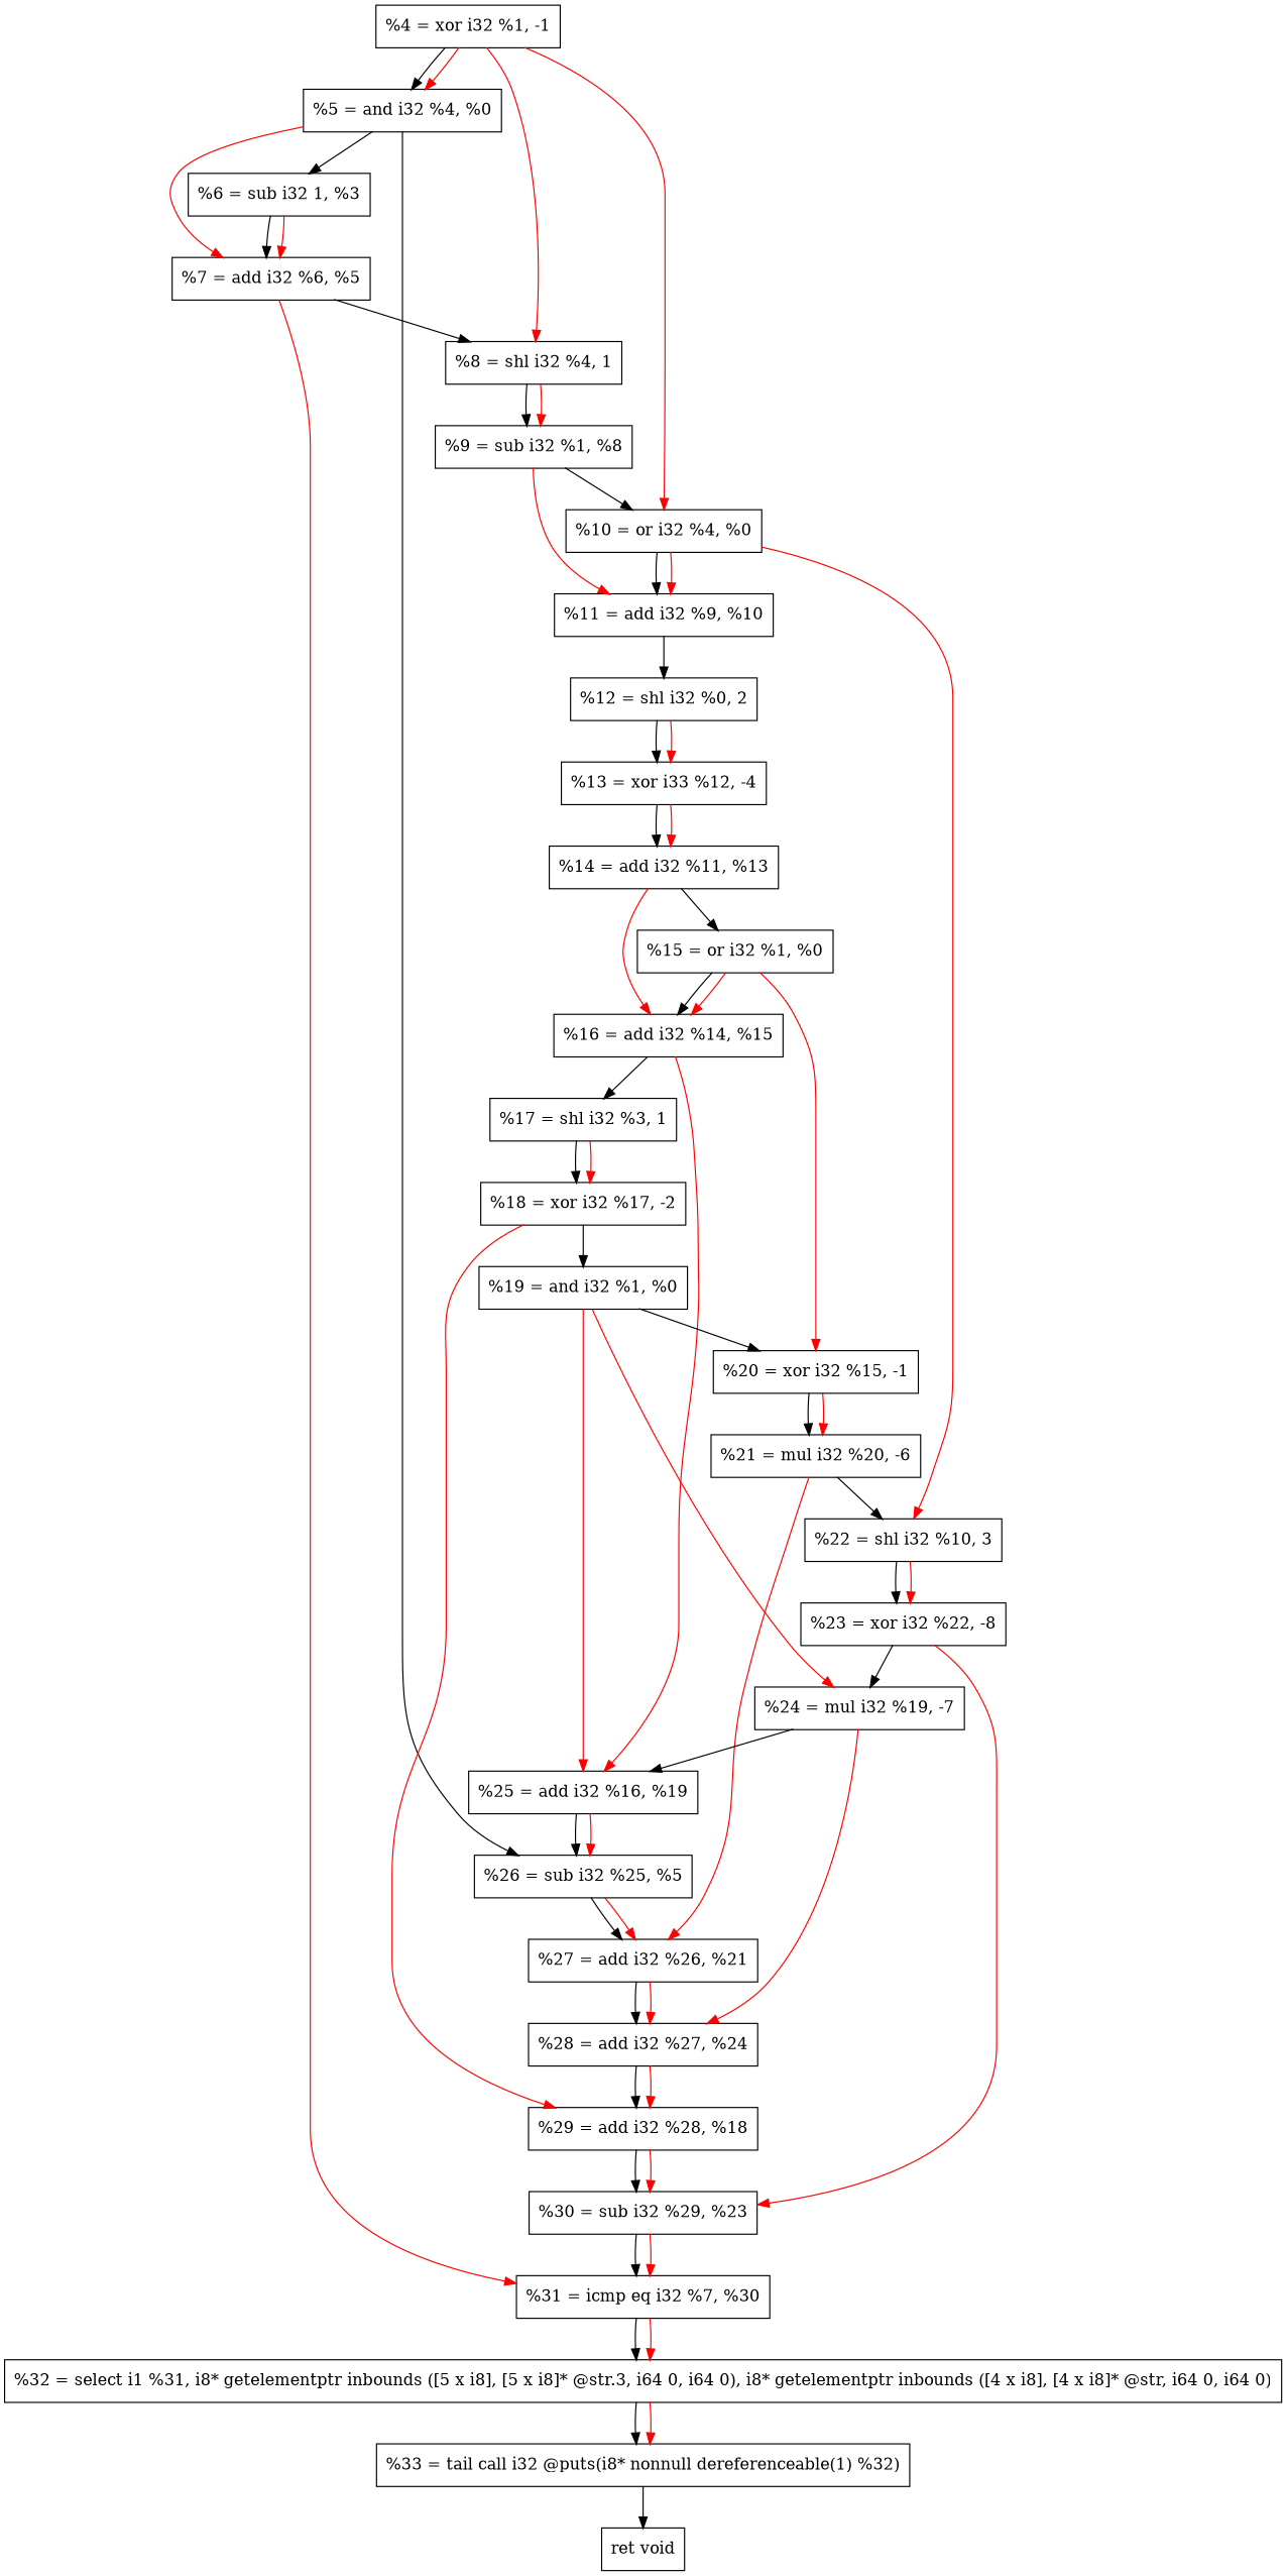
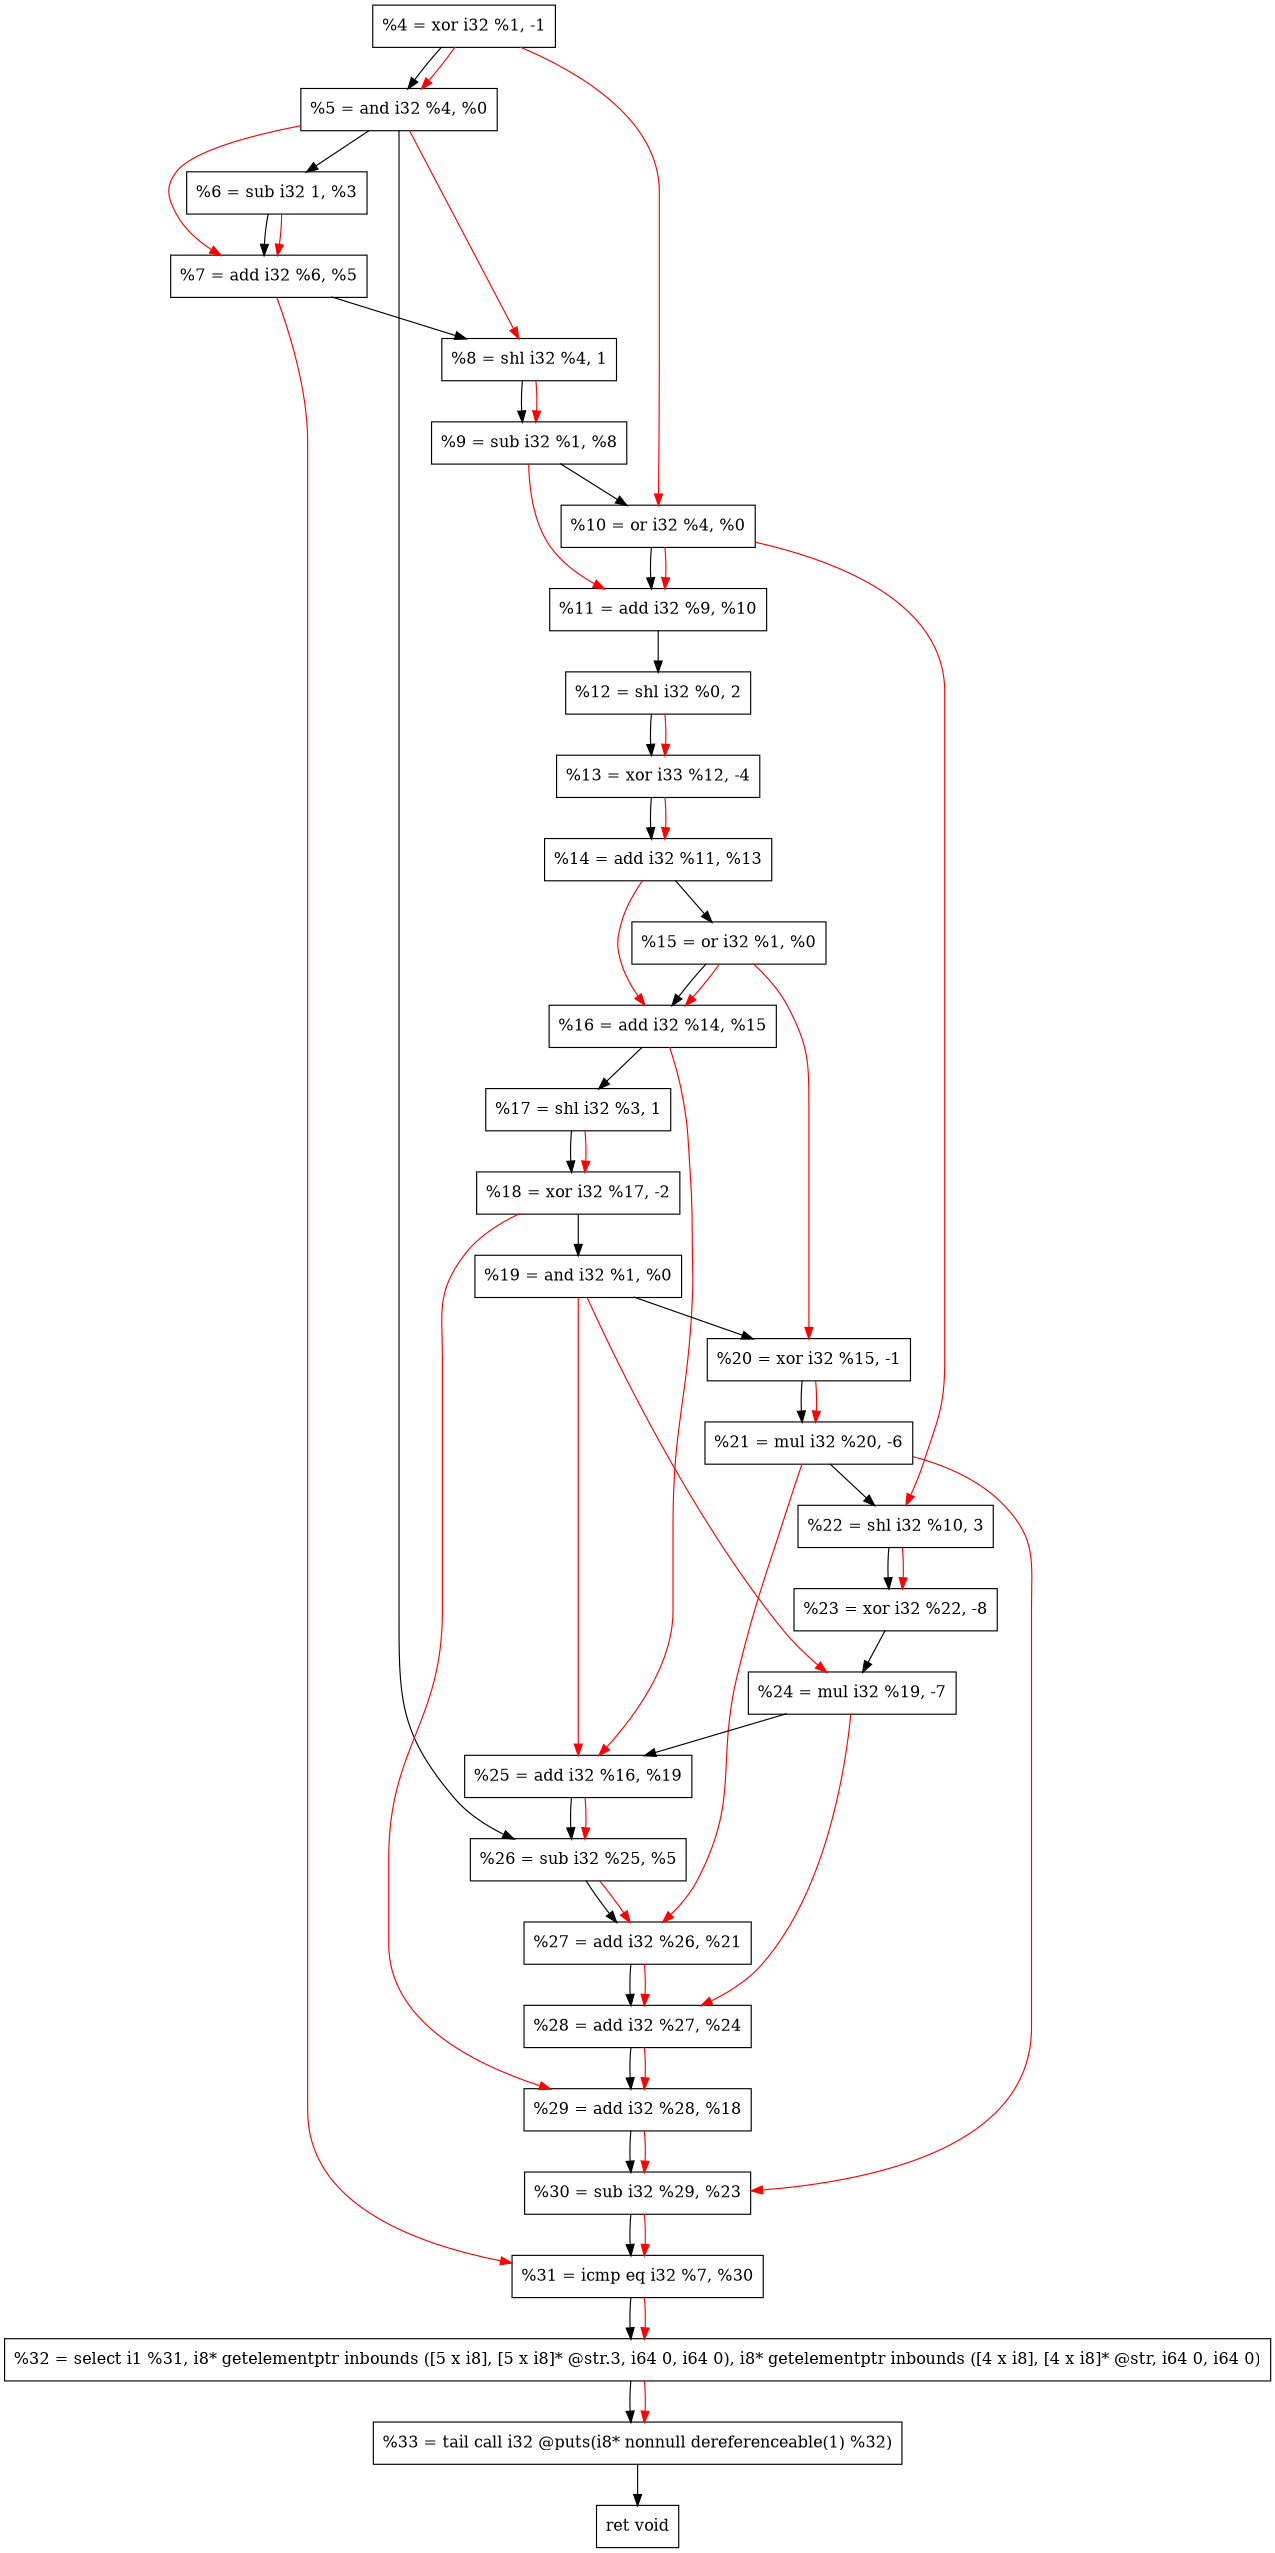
  digraph {
    node [shape=record]
    edge [color=red]
    n1 [label="  %4 = xor i32 %1, -1"]
    n2 [label="  %5 = and i32 %4, %0"]
    n3 [label="  %8 = shl i32 %4, 1"]
    n4 [label="  %10 = or i32 %4, %0"]
    n5 [label="  %6 = sub i32 1, %3"]
    n6 [label="  %7 = add i32 %6, %5"]
    n7 [label="  %17 = shl i32 %3, 1"]
    n8 [label="  %18 = xor i32 %17, -2"]
    n9 [label="  %26 = sub i32 %25, %5"]
    n10 [label="  %9 = sub i32 %1, %8"]
    n11 [label="  %11 = add i32 %9, %10"]
    n12 [label="  %22 = shl i32 %10, 3"]
    n13 [label="  %31 = icmp eq i32 %7, %30"]
    n14 [label="  %27 = add i32 %26, %21"]
    n15 [label="  %32 = select i1 %31, i8* getelementptr inbounds ([5 x i8], [5 x i8]* @str.3, i64 0, i64 0), i8* getelementptr inbounds ([4 x i8], [4 x i8]* @str, i64 0, i64 0)"]
    n16 [label="  %12 = shl i32 %0, 2"]
    n17 [label="  %23 = xor i32 %22, -8"]
    n18 [label="%13 = xor i33 %12, -4"]
    n19 [label="  %14 = add i32 %11, %13"]
    n20 [label="  %15 = or i32 %1, %0"]
    n21 [label="  %16 = add i32 %14, %15"]
    n22 [label="  %20 = xor i32 %15, -1"]
    n23 [label="  %25 = add i32 %16, %19"]
    n24 [label="  %21 = mul i32 %20, -6"]
    n25 [label="  %19 = and i32 %1, %0"]
    n26 [label="  %29 = add i32 %28, %18"]
    n27 [label="  %24 = mul i32 %19, -7"]
    n28 [label="  %30 = sub i32 %29, %23"]
    n29 [label="  %28 = add i32 %27, %24"]
    n30 [label="  %33 = tail call i32 @puts(i8* nonnull dereferenceable(1) %32)"]
    n31 [label="  ret void"]
    n1 -> n2 [color=""]
    n1 -> n2
-   n1 -> n3
+   n2 -> n3
    n1 -> n4
    n2 -> n5 [color=""]
    n2 -> n6
    n2 -> n9 [color=black]
    n3 -> n10 [color=""]
    n3 -> n10
    n4 -> n11 [color=""]
    n4 -> n11
    n4 -> n12
    n5 -> n6 [color=""]
    n5 -> n6
    n6 -> n3 [color=""]
    n6 -> n13
    n7 -> n8 [color=""]
    n7 -> n8
    n8 -> n25 [color=""]
    n8 -> n26
    n9 -> n14 [color=""]
    n9 -> n14
    n10 -> n4 [color=""]
    n10 -> n11
    n11 -> n16 [color=""]
    n12 -> n17 [color=""]
    n12 -> n17
    n13 -> n15 [color=""]
    n13 -> n15
    n14 -> n29 [color=""]
    n14 -> n29
    n15 -> n30 [color=""]
    n15 -> n30
    n16 -> n18 [color=""]
    n16 -> n18
    n17 -> n27 [color=""]
-   n17 -> n28
+   n24 -> n28
    n18 -> n19 [color=""]
    n18 -> n19
    n19 -> n20 [color=""]
    n19 -> n21
    n20 -> n21 [color=""]
    n20 -> n21
    n20 -> n22
    n21 -> n7 [color=""]
    n21 -> n23
    n22 -> n24 [color=""]
    n22 -> n24
    n23 -> n9 [color=""]
    n23 -> n9
    n24 -> n12 [color=""]
    n24 -> n14
    n25 -> n22 [color=""]
    n25 -> n23
    n25 -> n27
    n26 -> n28 [color=""]
    n26 -> n28
    n27 -> n23 [color=""]
    n27 -> n29
    n28 -> n13 [color=""]
    n28 -> n13
    n29 -> n26 [color=""]
    n29 -> n26
    n30 -> n31 [color=""]
  }
